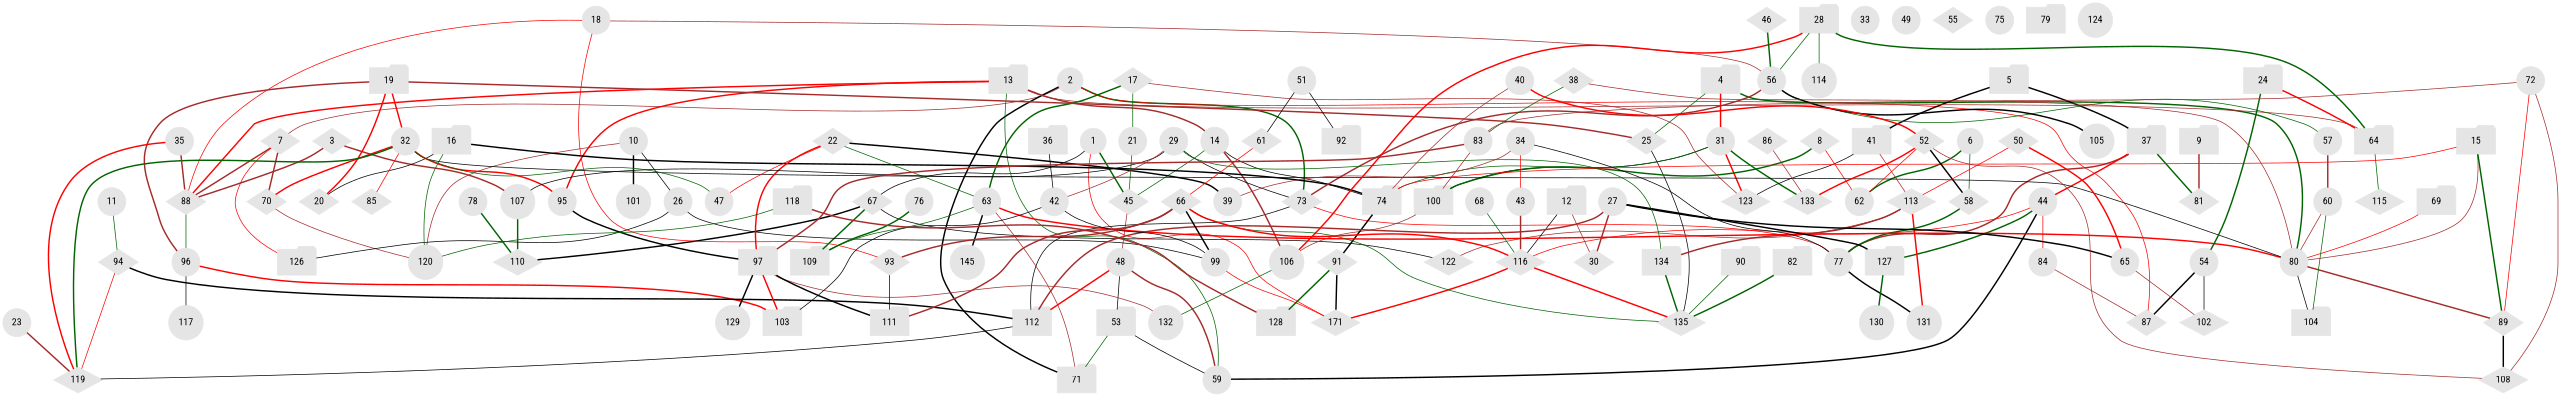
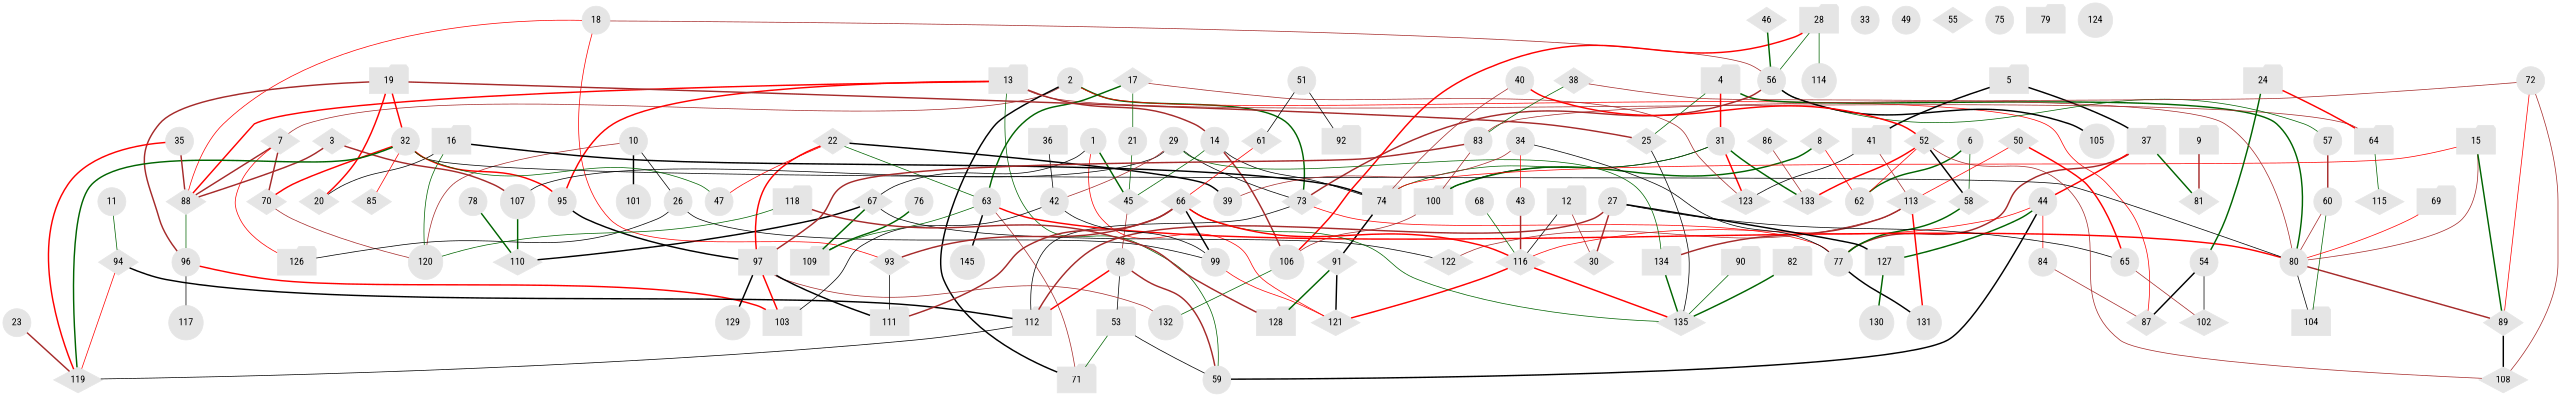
  graph {
    fontname="Roboto Condensed"
    node [color=gray90 fontname="Roboto Condensed" shape=circle style=filled]
    edge [color=black fontname="Roboto Condensed" style=solid]
    45 [shape=diamond]
    1
    67 [shape=diamond]
-   121 [shape=diamond label=171]
+   121 [shape=diamond]
    48
    109 [shape=folder]
    110 [shape=diamond]
    122 [shape=diamond]
    7 [shape=diamond]
    2
    71 [shape=folder]
    73 [shape=diamond]
    87 [shape=diamond]
    88 [shape=diamond]
    70 [shape=diamond]
    126 [shape=folder]
    112 [shape=folder]
    77
    3 [shape=diamond]
    107
    96
    4 [shape=folder]
    25 [shape=diamond]
    31
    80
    135 [shape=diamond]
    100 [shape=folder]
    74 [shape=folder]
    123 [shape=diamond]
    133 [shape=diamond]
    89 [shape=diamond]
    104 [shape=folder]
    5 [shape=folder]
    37 [shape=folder]
    41 [shape=folder]
    81 [shape=diamond]
    44
    113 [shape=diamond]
    58 [shape=diamond]
    6
    62
    120
    8 [shape=diamond]
    106
    9 [shape=folder]
    10
    26
    101
    99
    94 [shape=diamond]
    11
    119 [shape=diamond]
    12 [shape=folder]
    30 [shape=diamond]
    116 [shape=diamond]
    13 [shape=folder]
    14
    59
    64 [shape=folder]
    95
    115 [shape=diamond]
    97 [shape=folder]
    91 [shape=diamond]
    132
    15 [shape=folder]
    108 [shape=diamond]
    16 [shape=folder]
    20 [shape=diamond]
    17 [shape=diamond]
    21
    63
    n72 [label=145]
    18
    56
    93 [shape=diamond]
    57
    105
    111 [shape=folder]
    19 [shape=folder]
    32
    47
    85 [shape=diamond]
    103 [shape=folder]
    117
    22 [shape=diamond]
    39
    129
    23
    24 [shape=folder]
    54
    102 [shape=diamond]
    27
    65
    127 [shape=folder]
    130
    28 [shape=folder]
    114
    29
    42
    134 [shape=folder]
    33
    34
    43
    131
    35
    36 [shape=folder]
    84
    38 [shape=diamond]
    83
    40
    52 [shape=diamond]
    53 [shape=folder]
    46 [shape=diamond]
    49
    50 [shape=diamond]
    61 [shape=diamond]
    51
    92 [shape=folder]
    66 [shape=diamond]
    55 [shape=diamond]
    60
    68
    69 [shape=folder]
    72
    128 [shape=folder]
    75
    76
    78
    79 [shape=folder]
    82 [shape=folder]
    86 [shape=diamond]
    90 [shape=folder]
    118 [shape=folder]
    124
    45 -- 48 [color=brown]
    1 -- 45 [color=darkgreen style=bold]
    1 -- 67
    1 -- 121 [color=red]
    67 -- 109 [color=darkgreen style=bold]
    67 -- 110 [style=bold]
    67 -- 122
    48 -- 112 [color=red style=bold]
    48 -- 59 [color=brown style=bold]
    48 -- 53
    7 -- 88 [color=brown style=bold]
    7 -- 70 [color=brown style=bold]
    7 -- 126 [color=red]
    2 -- 7 [color=brown]
    2 -- 71 [style=bold]
    2 -- 73 [color=darkgreen style=bold]
    2 -- 87 [color=red]
    73 -- 112
    73 -- 77 [color=red]
    88 -- 96 [color=darkgreen]
    70 -- 120 [color=brown]
    112 -- 119
    77 -- 131 [style=bold]
    3 -- 88 [color=brown style=bold]
    3 -- 107 [color=brown style=bold]
    107 -- 110 [color=darkgreen style=bold]
    96 -- 103 [color=red style=bold]
    96 -- 117
    4 -- 25 [color=darkgreen]
    4 -- 31 [color=red style=bold]
    4 -- 80 [color=darkgreen style=bold]
    25 -- 135
    31 -- 100
    31 -- 74 [color=darkgreen]
    31 -- 123 [color=red style=bold]
    31 -- 133 [color=darkgreen style=bold]
    80 -- 89 [color=brown style=bold]
    80 -- 104
    100 -- 106 [color=brown]
    74 -- 91 [style=bold]
    89 -- 108 [style=bold]
    5 -- 37 [style=bold]
    5 -- 41 [style=bold]
    37 -- 77 [color=brown style=bold]
    37 -- 81 [color=darkgreen style=bold]
    37 -- 44 [color=red style=bold]
    41 -- 123
    41 -- 113 [color=brown]
    44 -- 116 [color=red]
    44 -- 59 [style=bold]
    44 -- 127 [color=darkgreen style=bold]
    44 -- 84 [color=red]
    113 -- 122 [color=brown]
    113 -- 134 [color=brown style=bold]
    113 -- 131 [color=red style=bold]
    58 -- 77 [color=darkgreen style=bold]
    6 -- 58 [color=darkgreen]
    6 -- 62 [color=darkgreen style=bold]
    8 -- 100 [color=darkgreen style=bold]
    8 -- 62 [color=red]
    106 -- 132 [color=darkgreen]
    9 -- 81 [color=brown style=bold]
    10 -- 120 [color=brown]
    10 -- 26
    10 -- 101 [style=bold]
    26 -- 126
    26 -- 99
    99 -- 121 [color=red]
    94 -- 112 [style=bold]
    94 -- 119 [color=red]
    11 -- 94 [color=darkgreen]
    12 -- 30 [color=brown]
    12 -- 116
    116 -- 121 [color=red style=bold]
    116 -- 135 [color=red style=bold]
    13 -- 88 [color=red style=bold]
    13 -- 14 [color=brown style=bold]
    13 -- 59 [color=darkgreen]
    13 -- 64 [color=brown]
    13 -- 95 [color=red style=bold]
    14 -- 45 [color=darkgreen]
    14 -- 74
    14 -- 106 [color=brown style=bold]
    64 -- 115 [color=darkgreen]
    95 -- 97 [style=bold]
    97 -- 132 [color=brown]
    97 -- 111 [style=bold]
    97 -- 103 [color=red style=bold]
    97 -- 129 [style=bold]
    91 -- 121 [style=bold]
    91 -- 128 [color=darkgreen style=bold]
    15 -- 80 [color=brown]
    15 -- 74 [color=red]
    15 -- 89 [color=darkgreen style=bold]
    16 -- 74 [style=bold]
    16 -- 120 [color=darkgreen]
    16 -- 20
    17 -- 123 [color=brown]
    17 -- 21 [color=darkgreen]
    17 -- 63 [color=darkgreen style=bold]
    21 -- 45 [color=darkgreen]
    63 -- 109 [color=darkgreen]
    63 -- 71 [color=brown]
    63 -- 80 [color=red style=bold]
    63 -- n72 [style=bold]
    18 -- 88 [color=red]
    18 -- 56 [color=brown]
    18 -- 93 [color=red]
    56 -- 73 [color=brown style=bold]
    56 -- 57 [color=darkgreen]
    56 -- 105 [style=bold]
    93 -- 111
    57 -- 60 [color=brown style=bold]
    19 -- 96 [color=brown style=bold]
    19 -- 25 [color=brown style=bold]
    19 -- 20 [color=red style=bold]
    19 -- 32 [color=red style=bold]
    32 -- 70 [color=red style=bold]
    32 -- 80
    32 -- 119 [color=darkgreen style=bold]
    32 -- 95 [color=red style=bold]
    32 -- 47 [color=darkgreen]
    32 -- 85 [color=red]
    22 -- 97 [color=red style=bold]
    22 -- 63 [color=darkgreen]
    22 -- 47 [color=red]
    22 -- 39 [style=bold]
    23 -- 119 [color=brown style=bold]
    24 -- 64 [color=red style=bold]
    24 -- 54 [color=darkgreen style=bold]
    54 -- 87 [style=bold]
    54 -- 102
    27 -- 112 [color=brown style=bold]
    27 -- 30 [color=brown style=bold]
-   27 -- 65 [style=bold]
+   27 -- 65
    27 -- 127 [style=bold]
    65 -- 102 [color=brown]
    127 -- 130 [color=darkgreen style=bold]
    28 -- 106 [color=red style=bold]
-   28 -- 64 [color=darkgreen style=bold]
    28 -- 56 [color=darkgreen]
    28 -- 114 [color=darkgreen]
    29 -- 73
    29 -- 107
    29 -- 42 [color=brown]
    29 -- 134 [color=darkgreen]
    42 -- 99
    42 -- 103
    134 -- 135 [color=darkgreen style=bold]
    34 -- 77
    34 -- 39 [color=brown]
    34 -- 43 [color=red]
    43 -- 116 [color=brown style=bold]
    35 -- 88 [color=brown style=bold]
    35 -- 119 [color=red style=bold]
    36 -- 42
    84 -- 87 [color=brown]
    38 -- 80 [color=brown]
    38 -- 83 [color=darkgreen]
    83 -- 100 [color=brown]
    83 -- 97 [color=brown style=bold]
    40 -- 74 [color=brown]
    40 -- 52 [color=red style=bold]
    52 -- 133 [color=red style=bold]
    52 -- 58 [style=bold]
    52 -- 62 [color=red]
    52 -- 108 [color=brown]
    53 -- 71 [color=darkgreen]
    53 -- 59
    46 -- 56 [color=darkgreen style=bold]
    50 -- 113 [color=red]
    50 -- 65 [color=red style=bold]
    61 -- 66 [color=red]
    51 -- 61
    51 -- 92
    66 -- 135 [color=darkgreen]
    66 -- 99 [style=bold]
    66 -- 116 [color=red style=bold]
    66 -- 93 [color=brown style=bold]
    66 -- 111 [color=brown style=bold]
    60 -- 80 [color=brown]
    60 -- 104 [color=darkgreen]
    68 -- 116 [color=darkgreen]
    69 -- 80 [color=red]
    72 -- 89 [color=red]
    72 -- 108 [color=brown]
    72 -- 83 [color=brown]
    76 -- 109 [color=darkgreen style=bold]
    78 -- 110 [color=darkgreen style=bold]
    82 -- 135 [color=darkgreen style=bold]
    86 -- 133 [color=brown]
    90 -- 135 [color=darkgreen]
    118 -- 120 [color=darkgreen]
    118 -- 128 [color=brown style=bold]
  }
